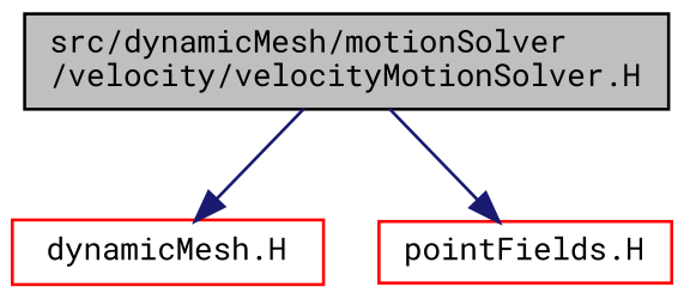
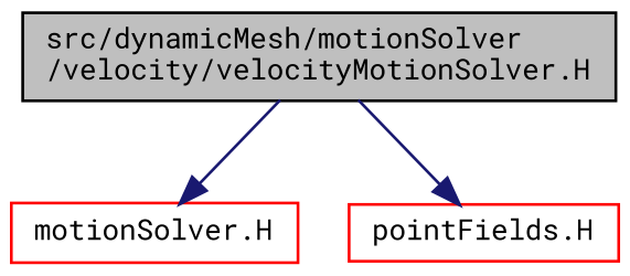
  digraph {
    fontname="Roboto Mono"
    node [color=red fontname="Roboto Mono" fontsize=10 shape=record]
    edge [color=midnightblue fontname="Roboto Mono" fontsize=10 labelfontname=FreeSans labelfontsize=10 style=solid]
    n1 [color=black fillcolor=grey75 fontcolor=black height=0.2 label="src/dynamicMesh/motionSolver\l/velocity/velocityMotionSolver.H" style=filled width=0.4]
-   n2 [height=0.2 label="dynamicMesh.H" width=0.4]
+   n2 [height=0.2 label="motionSolver.H" width=0.4]
    n3 [height=0.2 label="pointFields.H" width=0.4]
    n1 -> n2
    n1 -> n3
  }
